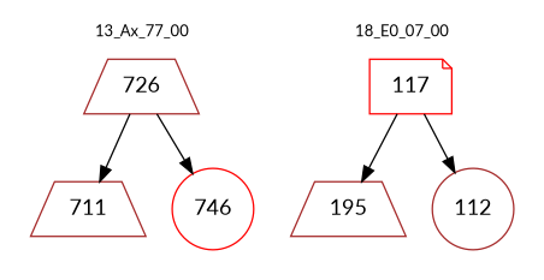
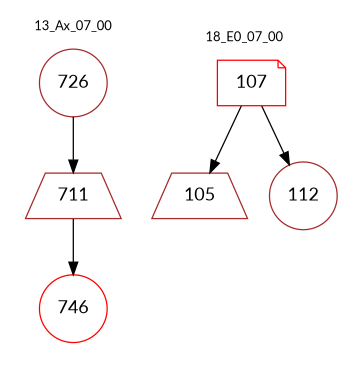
  digraph {
    fontname=Lato
    node [color=brown fontname=Lato shape=circle]
    edge [color=black fontname=Lato]
-   n1 [label=726 shape=trapezium]
+   n1 [label=726]
    n2 [label=711 shape=trapezium]
    n3 [color=red label=746]
-   n4 [color=red label=117 shape=note]
-   n5 [label=195 shape=trapezium]
+   n4 [color=red label=107 shape=note]
+   n5 [label=105 shape=trapezium]
    n6 [label=112]
    subgraph cluster_1 {
      color=white
      fontsize=10
-     label="13_Ax_77_00"
+     label="13_Ax_07_00"
      n1
      n2
      n3
    }
    subgraph cluster_2 {
      color=white
      fontsize=10
      label="18_E0_07_00"
      n4
      n5
      n6
    }
    n1 -> n2
-   n1 -> n3
+   n2 -> n3
    n4 -> n5
    n4 -> n6
  }
